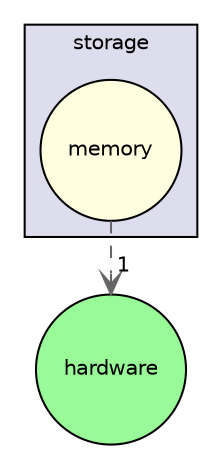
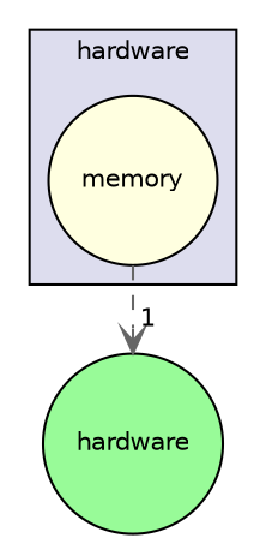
  digraph {
    compound=true
    node [fontname=Helvetica fontsize=10 shape=circle style=filled]
    n1 [fillcolor=lightyellow label=memory pencolor=black]
    n2 [label=hardware fillcolor=palegreen]
    subgraph cluster_1 {
      bgcolor="#ddddee"
      fontname=Helvetica
      fontsize=10
-     label=storage
+     label=hardware
      pencolor=black
      n1
    }
    n1 -> n2 [headlabel=1 labeldistance=1.5 labelfontname=Helvetica labelfontsize=10 color=gray40 style=dashed arrowhead=vee]
  }
